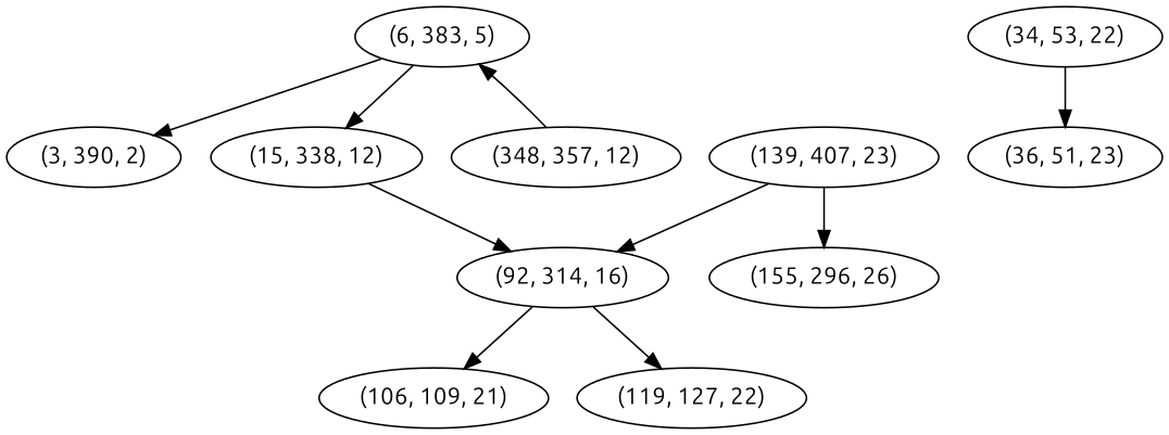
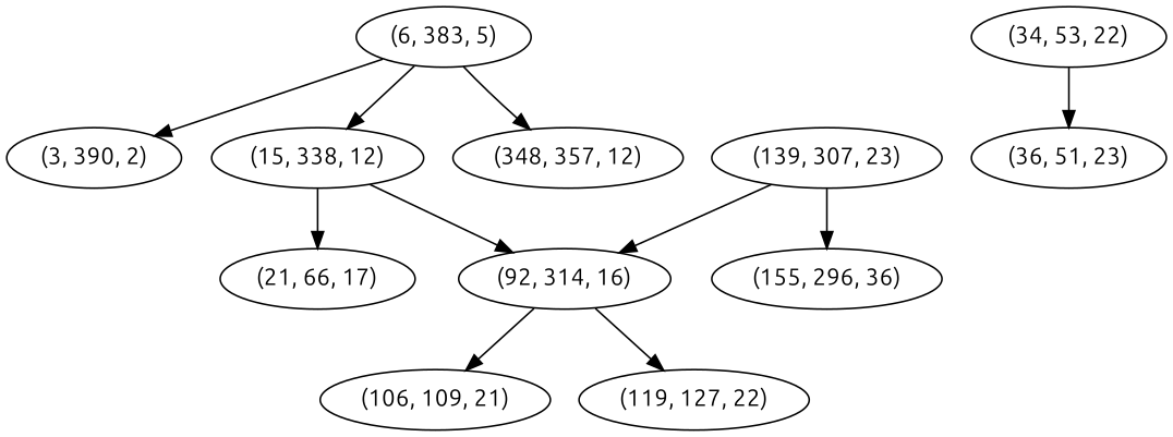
  digraph {
    fontname=Ubuntu
    node [fontname=Ubuntu]
    edge [fontname=Ubuntu]
    "(6, 383, 5)"
    "(3, 390, 2)"
    n3 [label="(15, 338, 12)"]
    "(348, 357, 12)"
+   "(21, 66, 17)"
    "(92, 314, 16)"
    n7 [label="(106, 109, 21)"]
    "(119, 127, 22)"
    n9 [label="(34, 53, 22)"]
    "(36, 51, 23)"
-   "(139, 307, 23)" [label="(139, 407, 23)"]
-   "(155, 296, 26)"
+   "(139, 307, 23)"
+   "(155, 296, 26)" [label="(155, 296, 36)"]
    "(6, 383, 5)" -> "(3, 390, 2)"
    "(6, 383, 5)" -> n3
-   "(348, 357, 12)" -> "(6, 383, 5)"
+   "(6, 383, 5)" -> "(348, 357, 12)"
+   n3 -> "(21, 66, 17)"
    n3 -> "(92, 314, 16)"
    "(92, 314, 16)" -> n7
    "(92, 314, 16)" -> "(119, 127, 22)"
    n9 -> "(36, 51, 23)"
    "(139, 307, 23)" -> "(92, 314, 16)"
    "(139, 307, 23)" -> "(155, 296, 26)"
  }
